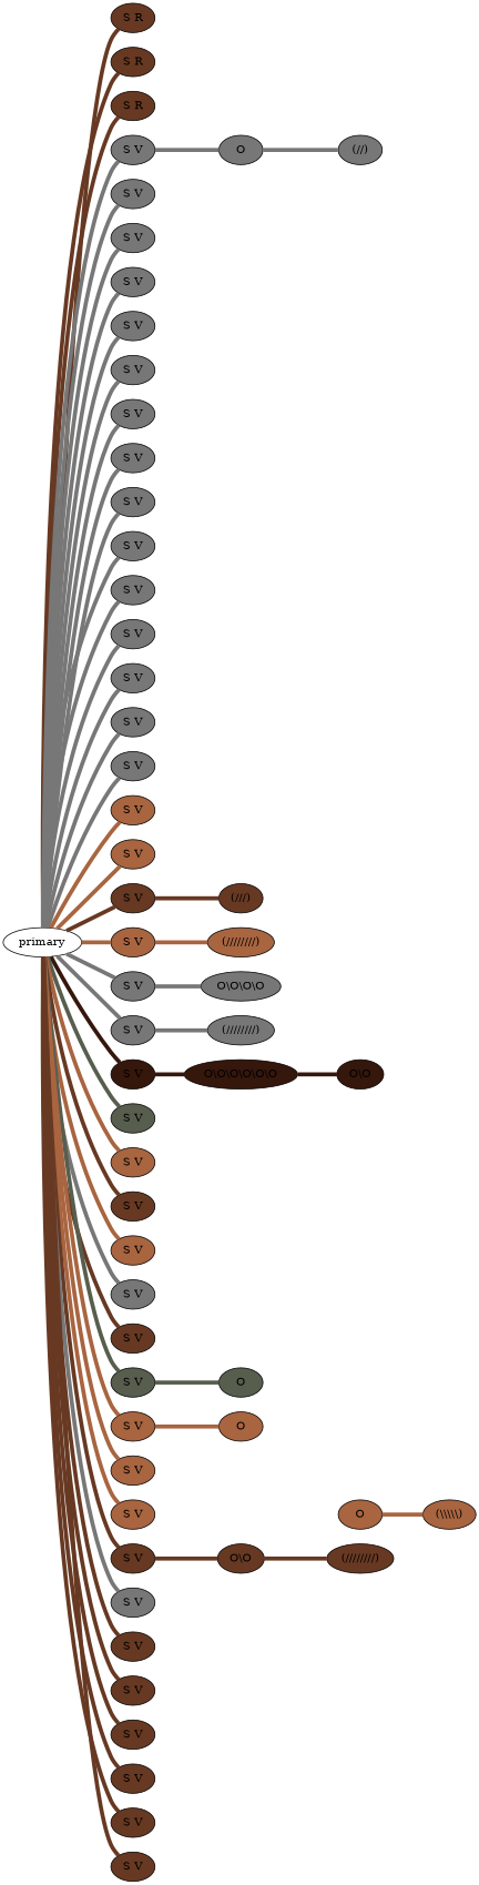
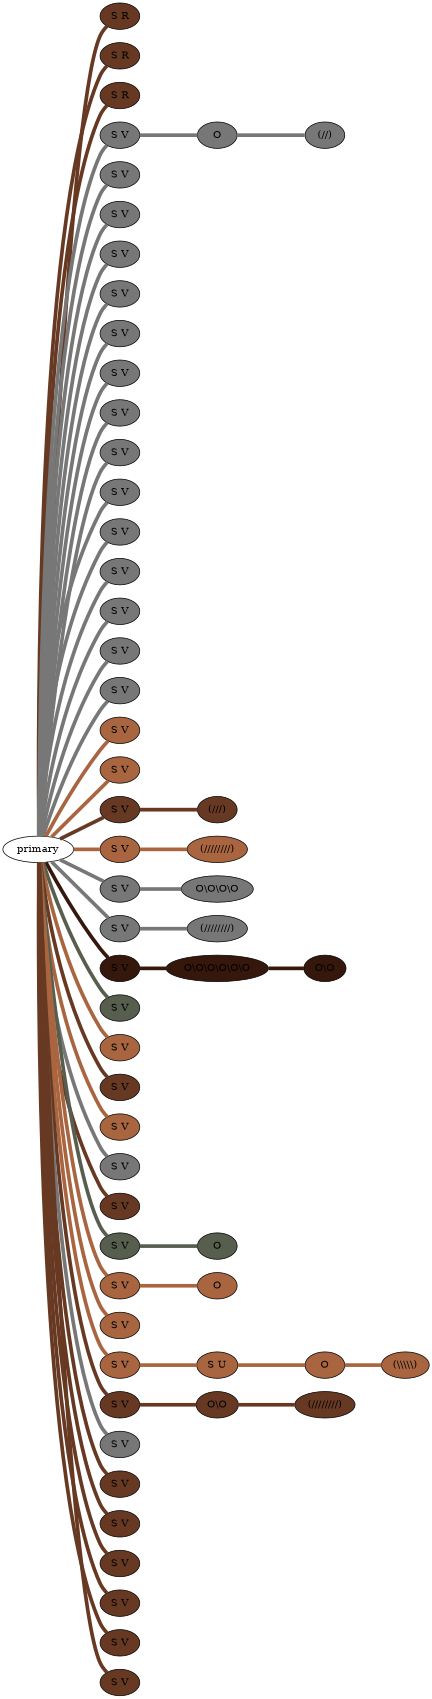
  graph {
    rankdir=LR
    node [fillcolor="#777777" pendant_attach=V pendant_colors="#777777" pendant_ply=S qtype=pendant_node style=filled]
    edge [color="#777777" penwidth=5 qtype=pendant_link]
    n1 [fillcolor="#673923" label="S R" pendant_attach=R pendant_colors="#673923" pendant_length=42]
    primary [fillcolor="" pendant_attach="" pendant_colors="" pendant_ply="" qtype="" style=""]
    n3 [fillcolor="#673923" label="S R" pendant_attach=R pendant_colors="#673923" pendant_length=43]
    n4 [fillcolor="#673923" label="S R" pendant_attach=R pendant_colors="#673923" pendant_length=33]
    n5 [label="S V" pendant_length=43]
    n6 [label="S V" pendant_length=48]
    n7 [label="S V" pendant_length=40]
    n8 [label="S V" pendant_length=47]
    n9 [label="S V" pendant_length=47]
    n10 [label="S V" pendant_length=43]
    n11 [label="S V" pendant_length=48]
    n12 [label="S V" pendant_length=43]
    n13 [label="S V" pendant_length=46]
    n14 [label="S V" pendant_length=43]
    n15 [label="S V" pendant_length=43]
    n16 [label="S V" pendant_length=43]
    n17 [label="S V" pendant_length=41]
    n18 [label="S V" pendant_length=49]
    n19 [label="S V" pendant_length=54]
    n20 [fillcolor="#A86540" label="S V" pendant_colors="#A86540,#777777" pendant_length=46]
    n21 [fillcolor="#A86540" label="S V" pendant_colors="#A86540,#777777" pendant_length=55]
    n22 [fillcolor="#673923" label="S V" pendant_colors="#673923" pendant_length=40]
    n23 [fillcolor="#A86540" label="S V" pendant_colors="#A86540,#777777" pendant_length=40]
    n24 [label="S V" pendant_length=37]
    n25 [label="S V" pendant_length=33]
    n26 [fillcolor="#35170C" label="S V" pendant_colors="#35170C,#A86540" pendant_length=25]
    n27 [fillcolor="#575E4E" label="S V" pendant_colors="#575E4E,#673923" pendant_length=44]
    n28 [fillcolor="#A86540" label="S V" pendant_colors="#A86540,#777777" pendant_length=45]
    n29 [fillcolor="#673923" label="S V" pendant_colors="#673923" pendant_length=41]
    n30 [fillcolor="#A86540" label="S V" pendant_colors="#A86540" pendant_length=47]
    n31 [label="S V" pendant_length=42]
    n32 [fillcolor="#673923" label="S V" pendant_colors="#673923,#35170C" pendant_length=28]
    n33 [fillcolor="#575E4E" label="S V" pendant_colors="#575E4E,#673923" pendant_length=47]
    n34 [fillcolor="#A86540" label="S V" pendant_colors="#A86540,#777777" pendant_length=57]
    n35 [fillcolor="#A86540" label="S V" pendant_colors="#A86540" pendant_length=42]
    n36 [fillcolor="#A86540" label="S V" pendant_colors="#A86540" pendant_length=50]
    n37 [fillcolor="#673923" label="S V" pendant_colors="#673923,#777777" pendant_length=39]
    n38 [label="S V" pendant_length=46]
    n39 [fillcolor="#673923" label="S V" pendant_colors="#673923" pendant_length=40]
    n40 [fillcolor="#673923" label="S V" pendant_colors="#673923" pendant_length=39]
    n41 [fillcolor="#673923" label="S V" pendant_colors="#673923" pendant_length=43]
    n42 [fillcolor="#673923" label="S V" pendant_colors="#673923" pendant_length=43]
    n43 [fillcolor="#673923" label="S V" pendant_colors="#673923" pendant_length=42]
    n44 [fillcolor="#673923" label="S V" pendant_colors="#673923" pendant_length=39]
    n45 [knot_position=16.0 knot_spin=S knot_type=S knot_value=1 label=O qtype=knot_node pendant_attach="" pendant_colors="" pendant_ply=""]
    n46 [knot_position=23.0 knot_spin=S knot_type=L knot_value=2 label="(//)" qtype=knot_node pendant_attach="" pendant_colors="" pendant_ply=""]
    n47 [fillcolor="#673923" knot_position=23.5 knot_spin=S knot_type=L knot_value=3 label="(///)" qtype=knot_node pendant_attach="" pendant_colors="" pendant_ply=""]
    n48 [fillcolor="#A86540" knot_position=22.5 knot_spin=S knot_type=L knot_value=8 label="(////////)" qtype=knot_node pendant_attach="" pendant_colors="" pendant_ply=""]
    n49 [knot_position=17.0 knot_spin=Z knot_type=S knot_value=4 label="O\\O\\O\\O" qtype=knot_node pendant_attach="" pendant_colors="" pendant_ply=""]
    n50 [knot_position=22.0 knot_spin=S knot_type=L knot_value=8 label="(////////)" qtype=knot_node pendant_attach="" pendant_colors="" pendant_ply=""]
    n51 [fillcolor="#35170C" knot_position=13.0 knot_spin=Z knot_type=S knot_value=6 label="O\\O\\O\\O\\O\\O" qtype=knot_node pendant_attach="" pendant_colors="" pendant_ply=""]
    n52 [fillcolor="#35170C" knot_position=21.5 knot_spin=Z knot_type=S knot_value=2 label="O\\O" qtype=knot_node pendant_attach="" pendant_colors="" pendant_ply=""]
    n53 [fillcolor="#575E4E" knot_position=16.5 knot_spin=Z knot_type=S knot_value=1 label=O qtype=knot_node pendant_attach="" pendant_colors="" pendant_ply=""]
    n54 [fillcolor="#A86540" knot_position=16.0 knot_spin=Z knot_type=S knot_value=1 label=O qtype=knot_node pendant_attach="" pendant_colors="" pendant_ply=""]
+   n55 [fillcolor="#A86540" label="S U" pendant_attach=U pendant_colors="#A86540,#777777" pendant_length=33]
    n56 [fillcolor="#A86540" knot_position=14.5 knot_spin=Z knot_type=S knot_value=1 label=O qtype=knot_node pendant_attach="" pendant_colors="" pendant_ply=""]
    n57 [fillcolor="#A86540" knot_position=21.0 knot_spin=Z knot_type=L knot_value=5 label="(\\\\\\\\\\)" qtype=knot_node pendant_attach="" pendant_colors="" pendant_ply=""]
    n58 [fillcolor="#673923" knot_position=15.5 knot_spin=Z knot_type=S knot_value=2 label="O\\O" qtype=knot_node pendant_attach="" pendant_colors="" pendant_ply=""]
    n59 [fillcolor="#673923" knot_position=22.5 knot_spin=S knot_type=L knot_value=8 label="(////////)" qtype=knot_node pendant_attach="" pendant_colors="" pendant_ply=""]
    primary -- n1 [color="#673923"]
    primary -- n3 [color="#673923"]
    primary -- n4 [color="#673923"]
    primary -- n5
    primary -- n6
    primary -- n7
    primary -- n8
    primary -- n9
    primary -- n10
    primary -- n11
    primary -- n12
    primary -- n13
    primary -- n14
    primary -- n15
    primary -- n16
    primary -- n17
    primary -- n18
    primary -- n19
    primary -- n20 [color="#A86540"]
    primary -- n21 [color="#A86540"]
    primary -- n22 [color="#673923"]
    primary -- n23 [color="#A86540"]
    primary -- n24
    primary -- n25
    primary -- n26 [color="#35170C"]
    primary -- n27 [color="#575E4E"]
    primary -- n28 [color="#A86540"]
    primary -- n29 [color="#673923"]
    primary -- n30 [color="#A86540"]
    primary -- n31
    primary -- n32 [color="#673923"]
    primary -- n33 [color="#575E4E"]
    primary -- n34 [color="#A86540"]
    primary -- n35 [color="#A86540"]
    primary -- n36 [color="#A86540"]
    primary -- n37 [color="#673923"]
    primary -- n38
    primary -- n39 [color="#673923"]
    primary -- n40 [color="#673923"]
    primary -- n41 [color="#673923"]
    primary -- n42 [color="#673923"]
    primary -- n43 [color="#673923"]
    primary -- n44 [color="#673923"]
    n5 -- n45 [qtype=knot_link]
    n22 -- n47 [color="#673923" qtype=knot_link]
    n23 -- n48 [color="#A86540" qtype=knot_link]
    n24 -- n49 [qtype=knot_link]
    n25 -- n50 [qtype=knot_link]
    n26 -- n51 [color="#35170C" qtype=knot_link]
    n33 -- n53 [color="#575E4E" qtype=knot_link]
    n34 -- n54 [color="#A86540" qtype=knot_link]
+   n36 -- n55 [color="#A86540"]
    n37 -- n58 [color="#673923" qtype=knot_link]
    n45 -- n46 [qtype=knot_link]
    n51 -- n52 [color="#35170C" qtype=knot_link]
+   n55 -- n56 [color="#A86540" qtype=knot_link]
    n56 -- n57 [color="#A86540" qtype=knot_link]
    n58 -- n59 [color="#673923" qtype=knot_link]
  }
